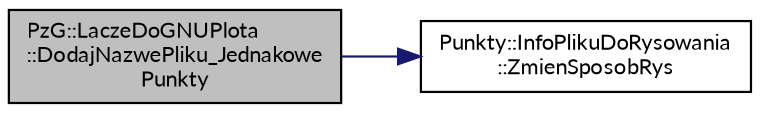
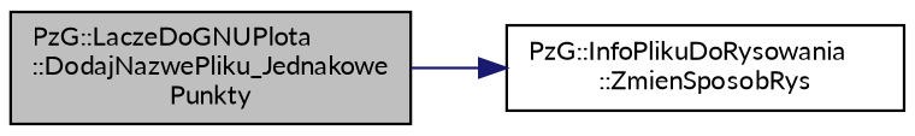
  digraph {
    rankdir=LR
    fontname=Lato
    node [color=black fontname=Lato fontsize=10 shape=record style=filled]
    n1 [fillcolor=grey75 fontcolor=black height=0.2 label="PzG::LaczeDoGNUPlota\l::DodajNazwePliku_Jednakowe\lPunkty" width=0.4]
-   n2 [fillcolor=white height=0.2 label="Punkty::InfoPlikuDoRysowania\l::ZmienSposobRys" width=0.4]
+   n2 [fillcolor=white height=0.2 label="PzG::InfoPlikuDoRysowania\l::ZmienSposobRys" width=0.4]
    n1 -> n2 [color=midnightblue fontname=Lato fontsize=10 labelfontname=Helvetica labelfontsize=10 style=solid]
  }
